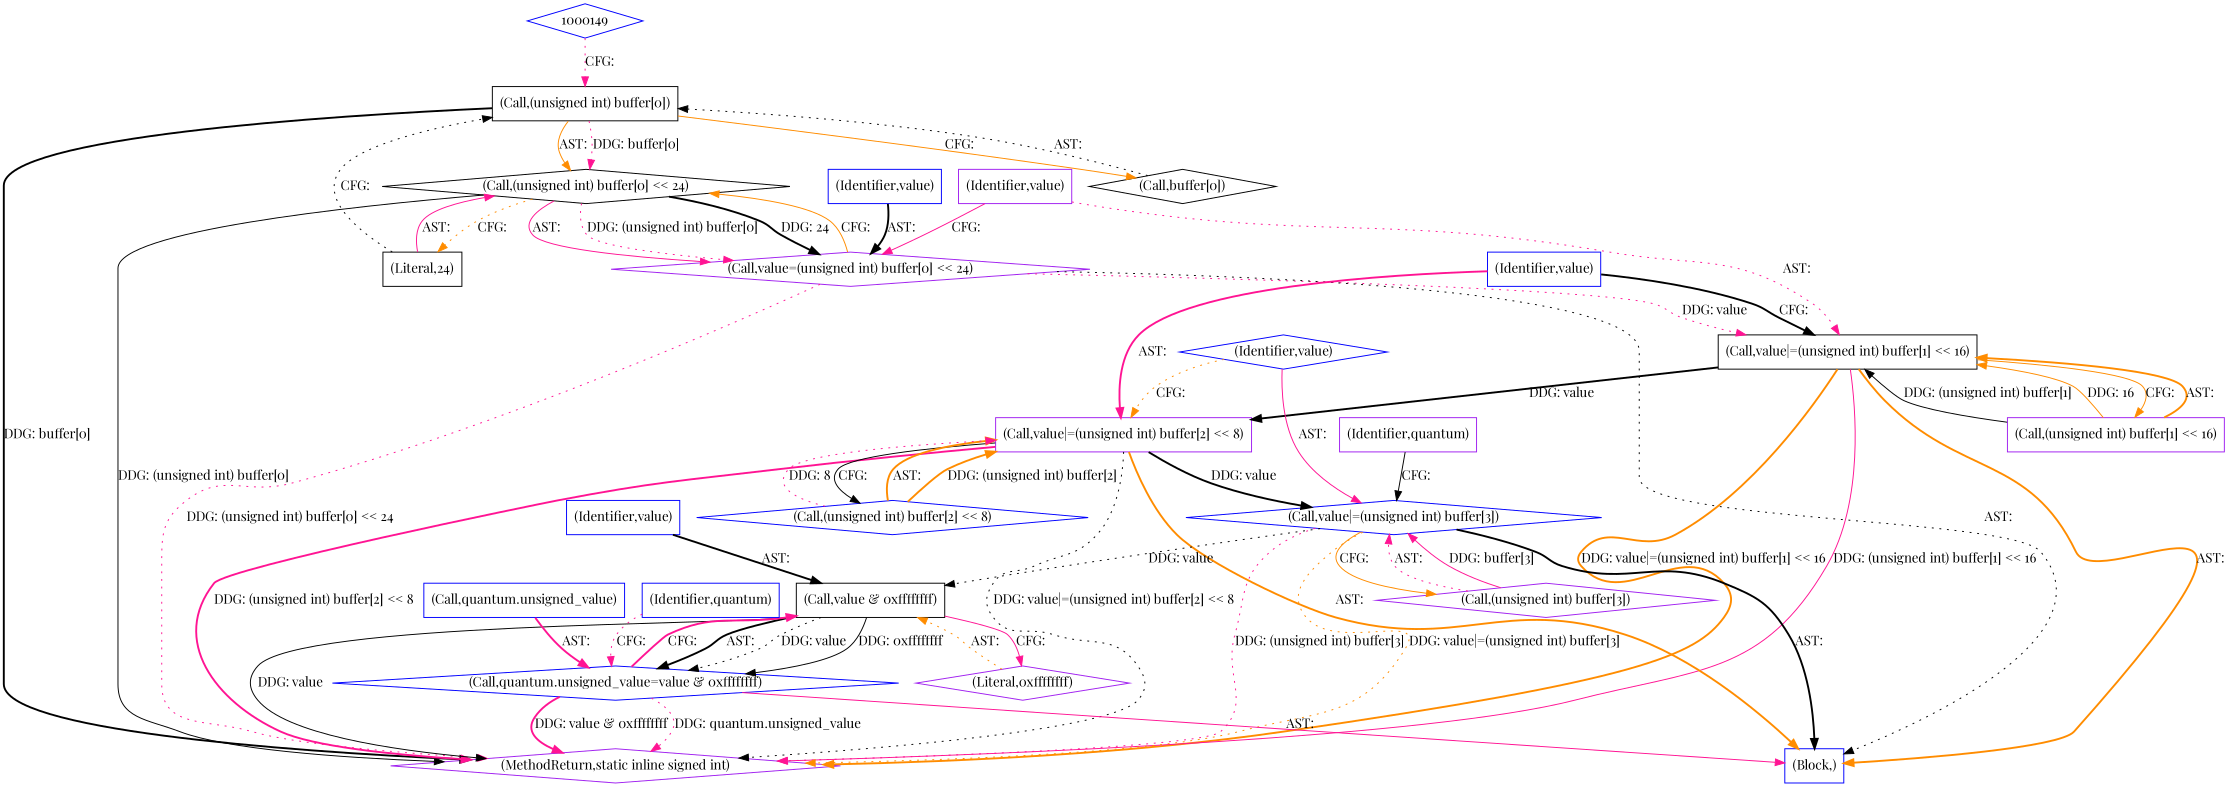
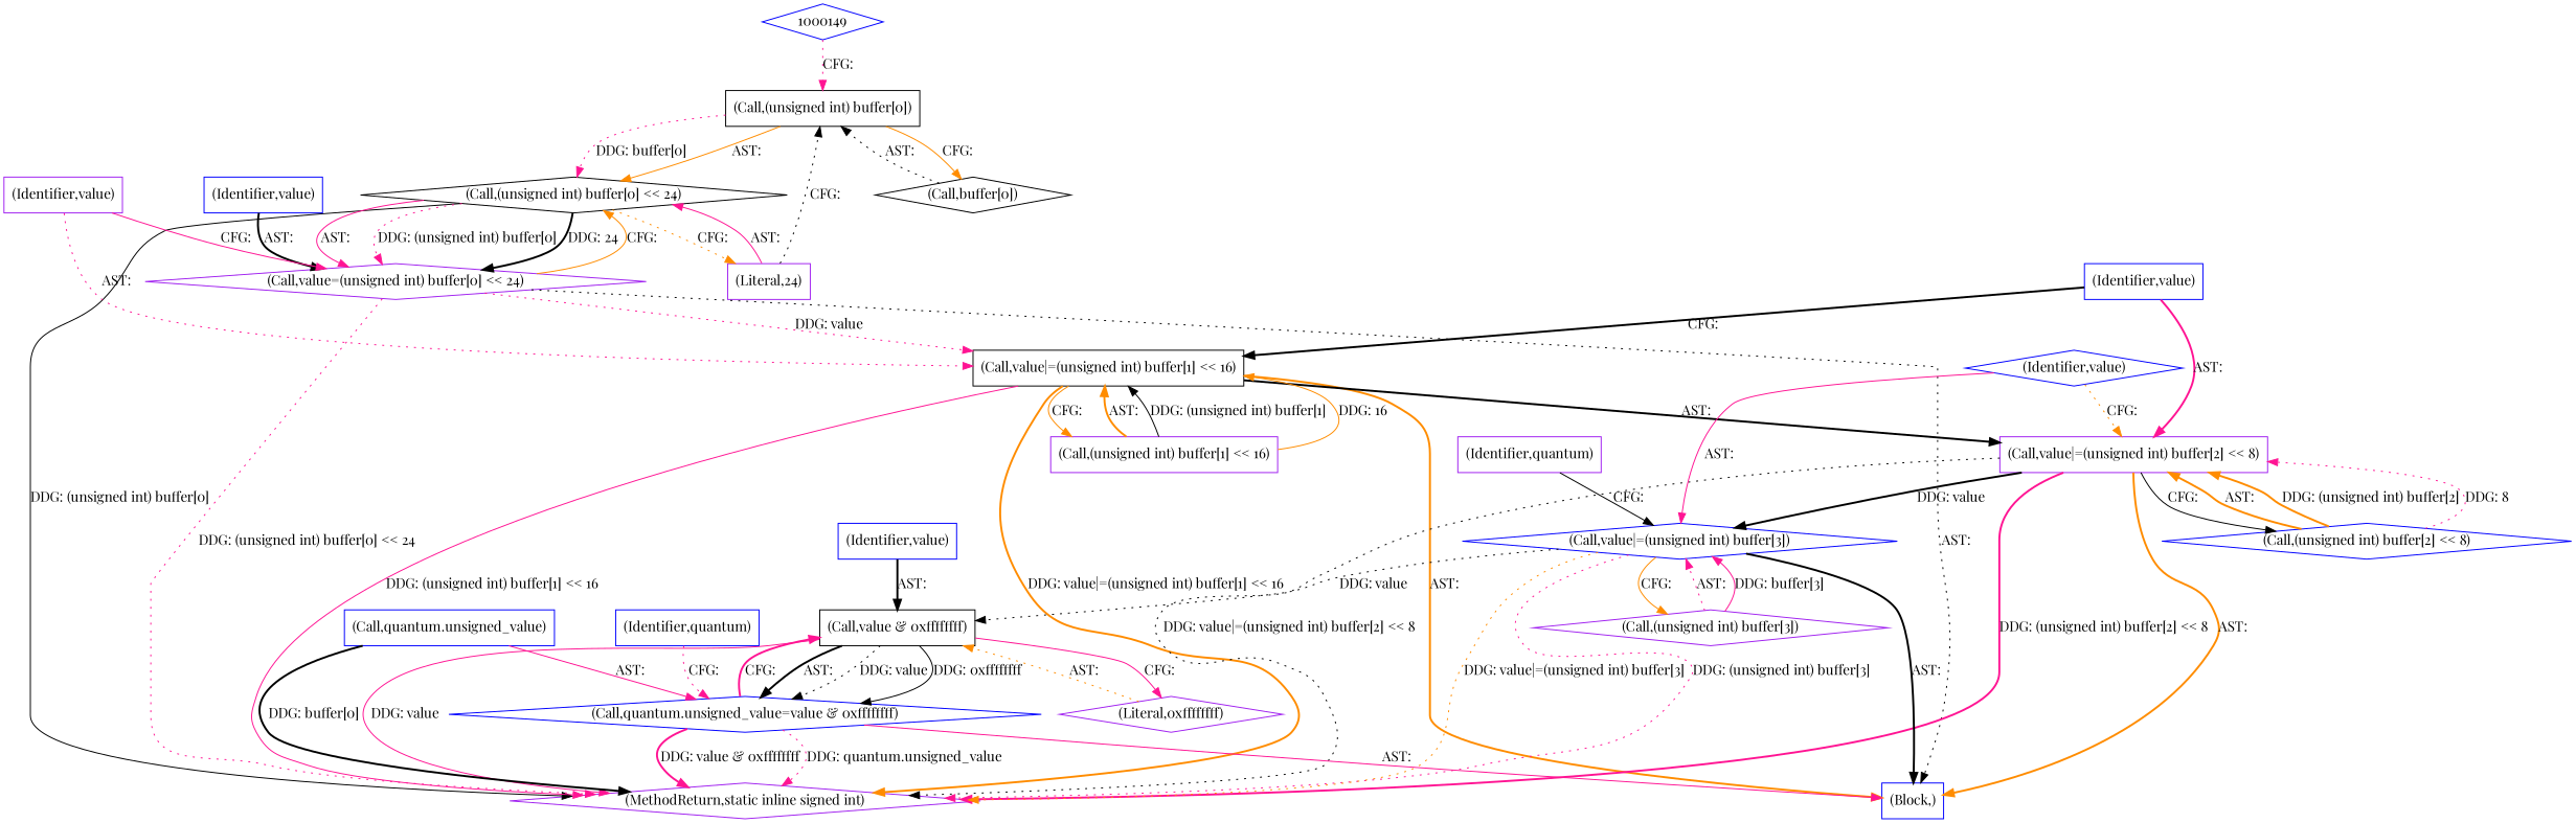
  digraph {
    fontname="Playfair Display"
    node [color=blue fontname="Playfair Display" shape=box]
    edge [color=deeppink fontname="Playfair Display" style=dotted]
    n1 [color=black label="(Call,(unsigned int) buffer[0])"]
    n2 [color=black label="(Call,(unsigned int) buffer[0] << 24)" shape=diamond]
    n3 [color=black label="(Call,buffer[0])" shape=diamond]
    n4 [color=purple label="(MethodReturn,static inline signed int)" shape=diamond]
    n5 [color=purple label="(Call,value=(unsigned int) buffer[0] << 24)" shape=diamond]
-   n6 [color=black label="(Literal,24)"]
+   n6 [color=purple label="(Literal,24)"]
    n7 [color=black label="(Call,value|=(unsigned int) buffer[1] << 16)"]
    n8 [label="(Block,)"]
    n9 [color=purple label="(Call,value|=(unsigned int) buffer[2] << 8)"]
    n10 [color=purple label="(Call,(unsigned int) buffer[1] << 16)"]
    n11 [label="(Call,value|=(unsigned int) buffer[3])" shape=diamond]
    n12 [label="(Call,(unsigned int) buffer[2] << 8)" shape=diamond]
    n13 [color=black label="(Call,value & 0xffffffff)"]
    n14 [color=purple label="(Call,(unsigned int) buffer[3])" shape=diamond]
    n15 [label="(Call,quantum.unsigned_value=value & 0xffffffff)" shape=diamond]
    n16 [color=purple label="(Literal,0xffffffff)" shape=diamond]
    n17 [label="(Identifier,value)"]
    n18 [label="(Identifier,value)"]
    n19 [label="(Call,quantum.unsigned_value)"]
    n20 [label="(Identifier,value)" shape=diamond]
    n21 [color=purple label="(Identifier,quantum)"]
    n22 [label="(Identifier,quantum)"]
    n23 [color=purple label="(Identifier,value)"]
    n24 [label="(Identifier,value)"]
    1000149 [shape=diamond]
    n1 -> n2 [color=darkorange label="AST: " style=solid]
    n1 -> n2 [label="DDG: buffer[0]"]
    n1 -> n3 [color=darkorange label="CFG: " style=solid]
-   n1 -> n4 [color=black label="DDG: buffer[0]" style=bold]
+   n19 -> n4 [color=black label="DDG: buffer[0]" style=bold]
    n2 -> n4 [color=black label="DDG: (unsigned int) buffer[0]" style=solid]
    n2 -> n5 [label="AST: " style=solid]
    n2 -> n5 [label="DDG: (unsigned int) buffer[0]"]
    n2 -> n5 [color=black label="DDG: 24" style=bold]
    n2 -> n6 [color=darkorange label="CFG: "]
    n3 -> n1 [color=black label="AST: "]
    n5 -> n2 [color=darkorange label="CFG: " style=solid]
    n5 -> n4 [label="DDG: (unsigned int) buffer[0] << 24"]
    n5 -> n7 [label="DDG: value"]
    n5 -> n8 [color=black label="AST: "]
    n6 -> n1 [color=black label="CFG: "]
    n6 -> n2 [label="AST: " style=solid]
    n7 -> n4 [color=darkorange label="DDG: value|=(unsigned int) buffer[1] << 16" style=bold]
    n7 -> n4 [label="DDG: (unsigned int) buffer[1] << 16" style=solid]
    n7 -> n8 [color=darkorange label="AST: " style=bold]
-   n7 -> n9 [color=black label="DDG: value" style=bold]
+   n7 -> n9 [color=black label="AST: " style=bold]
    n7 -> n10 [color=darkorange label="CFG: " style=solid]
    n9 -> n4 [color=black label="DDG: value|=(unsigned int) buffer[2] << 8"]
    n9 -> n4 [label="DDG: (unsigned int) buffer[2] << 8" style=bold]
    n9 -> n8 [color=darkorange label="AST: " style=bold]
    n9 -> n11 [color=black label="DDG: value" style=bold]
    n9 -> n12 [color=black label="CFG: " style=solid]
    n10 -> n7 [color=darkorange label="AST: " style=bold]
    n10 -> n7 [color=black label="DDG: (unsigned int) buffer[1]" style=solid]
    n10 -> n7 [color=darkorange label="DDG: 16" style=solid]
    n11 -> n4 [label="DDG: (unsigned int) buffer[3]"]
    n11 -> n4 [color=darkorange label="DDG: value|=(unsigned int) buffer[3]"]
    n11 -> n8 [color=black label="AST: " style=bold]
    n11 -> n13 [color=black label="DDG: value"]
    n11 -> n14 [color=darkorange label="CFG: " style=solid]
    n12 -> n9 [color=darkorange label="AST: " style=bold]
    n12 -> n9 [color=darkorange label="DDG: (unsigned int) buffer[2]" style=bold]
    n12 -> n9 [label="DDG: 8"]
-   n13 -> n4 [color=black label="DDG: value" style=solid]
+   n13 -> n4 [label="DDG: value" style=solid]
    n13 -> n15 [color=black label="AST: " style=bold]
    n13 -> n15 [color=black label="DDG: value"]
    n13 -> n15 [color=black label="DDG: 0xffffffff" style=solid]
    n13 -> n16 [label="CFG: " style=solid]
    n14 -> n11 [label="AST: "]
    n14 -> n11 [label="DDG: buffer[3]" style=solid]
    n15 -> n4 [label="DDG: quantum.unsigned_value"]
    n15 -> n4 [label="DDG: value & 0xffffffff" style=bold]
    n15 -> n8 [label="AST: " style=solid]
    n15 -> n13 [label="CFG: " style=bold]
    n16 -> n13 [color=darkorange label="AST: "]
    n17 -> n5 [color=black label="AST: " style=bold]
    n18 -> n7 [color=black label="CFG: " style=bold]
    n18 -> n9 [label="AST: " style=bold]
-   n19 -> n15 [label="AST: " style=bold]
+   n19 -> n15 [label="AST: " style=solid]
    n20 -> n9 [color=darkorange label="CFG: "]
    n20 -> n11 [label="AST: " style=solid]
    n21 -> n11 [color=black label="CFG: " style=solid]
    n22 -> n15 [label="CFG: "]
    n23 -> n5 [label="CFG: " style=solid]
    n23 -> n7 [label="AST: "]
    n24 -> n13 [color=black label="AST: " style=bold]
    1000149 -> n1 [label="CFG: "]
  }
